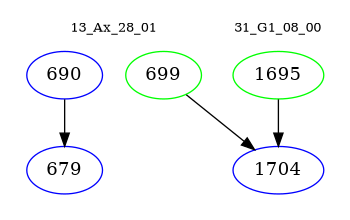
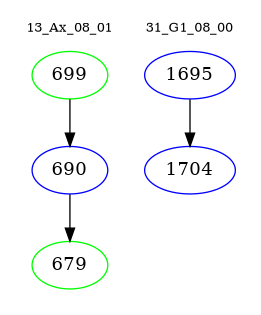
  digraph {
    node [color=blue]
    edge [color=black]
    n1 [color=green label=699]
    n2 [label=690]
-   n3 [label=679]
-   n4 [color=green label=1695]
+   n3 [color=green label=679]
+   n4 [label=1695]
    n5 [label=1704]
    subgraph cluster_1 {
      color=white
      fontsize=10
-     label="13_Ax_28_01"
+     label="13_Ax_08_01"
      n1
      n2
      n3
    }
    subgraph cluster_2 {
      color=white
      fontsize=10
      label="31_G1_08_00"
      n4
      n5
    }
-   n1 -> n5
+   n1 -> n2
    n2 -> n3
    n4 -> n5
  }
